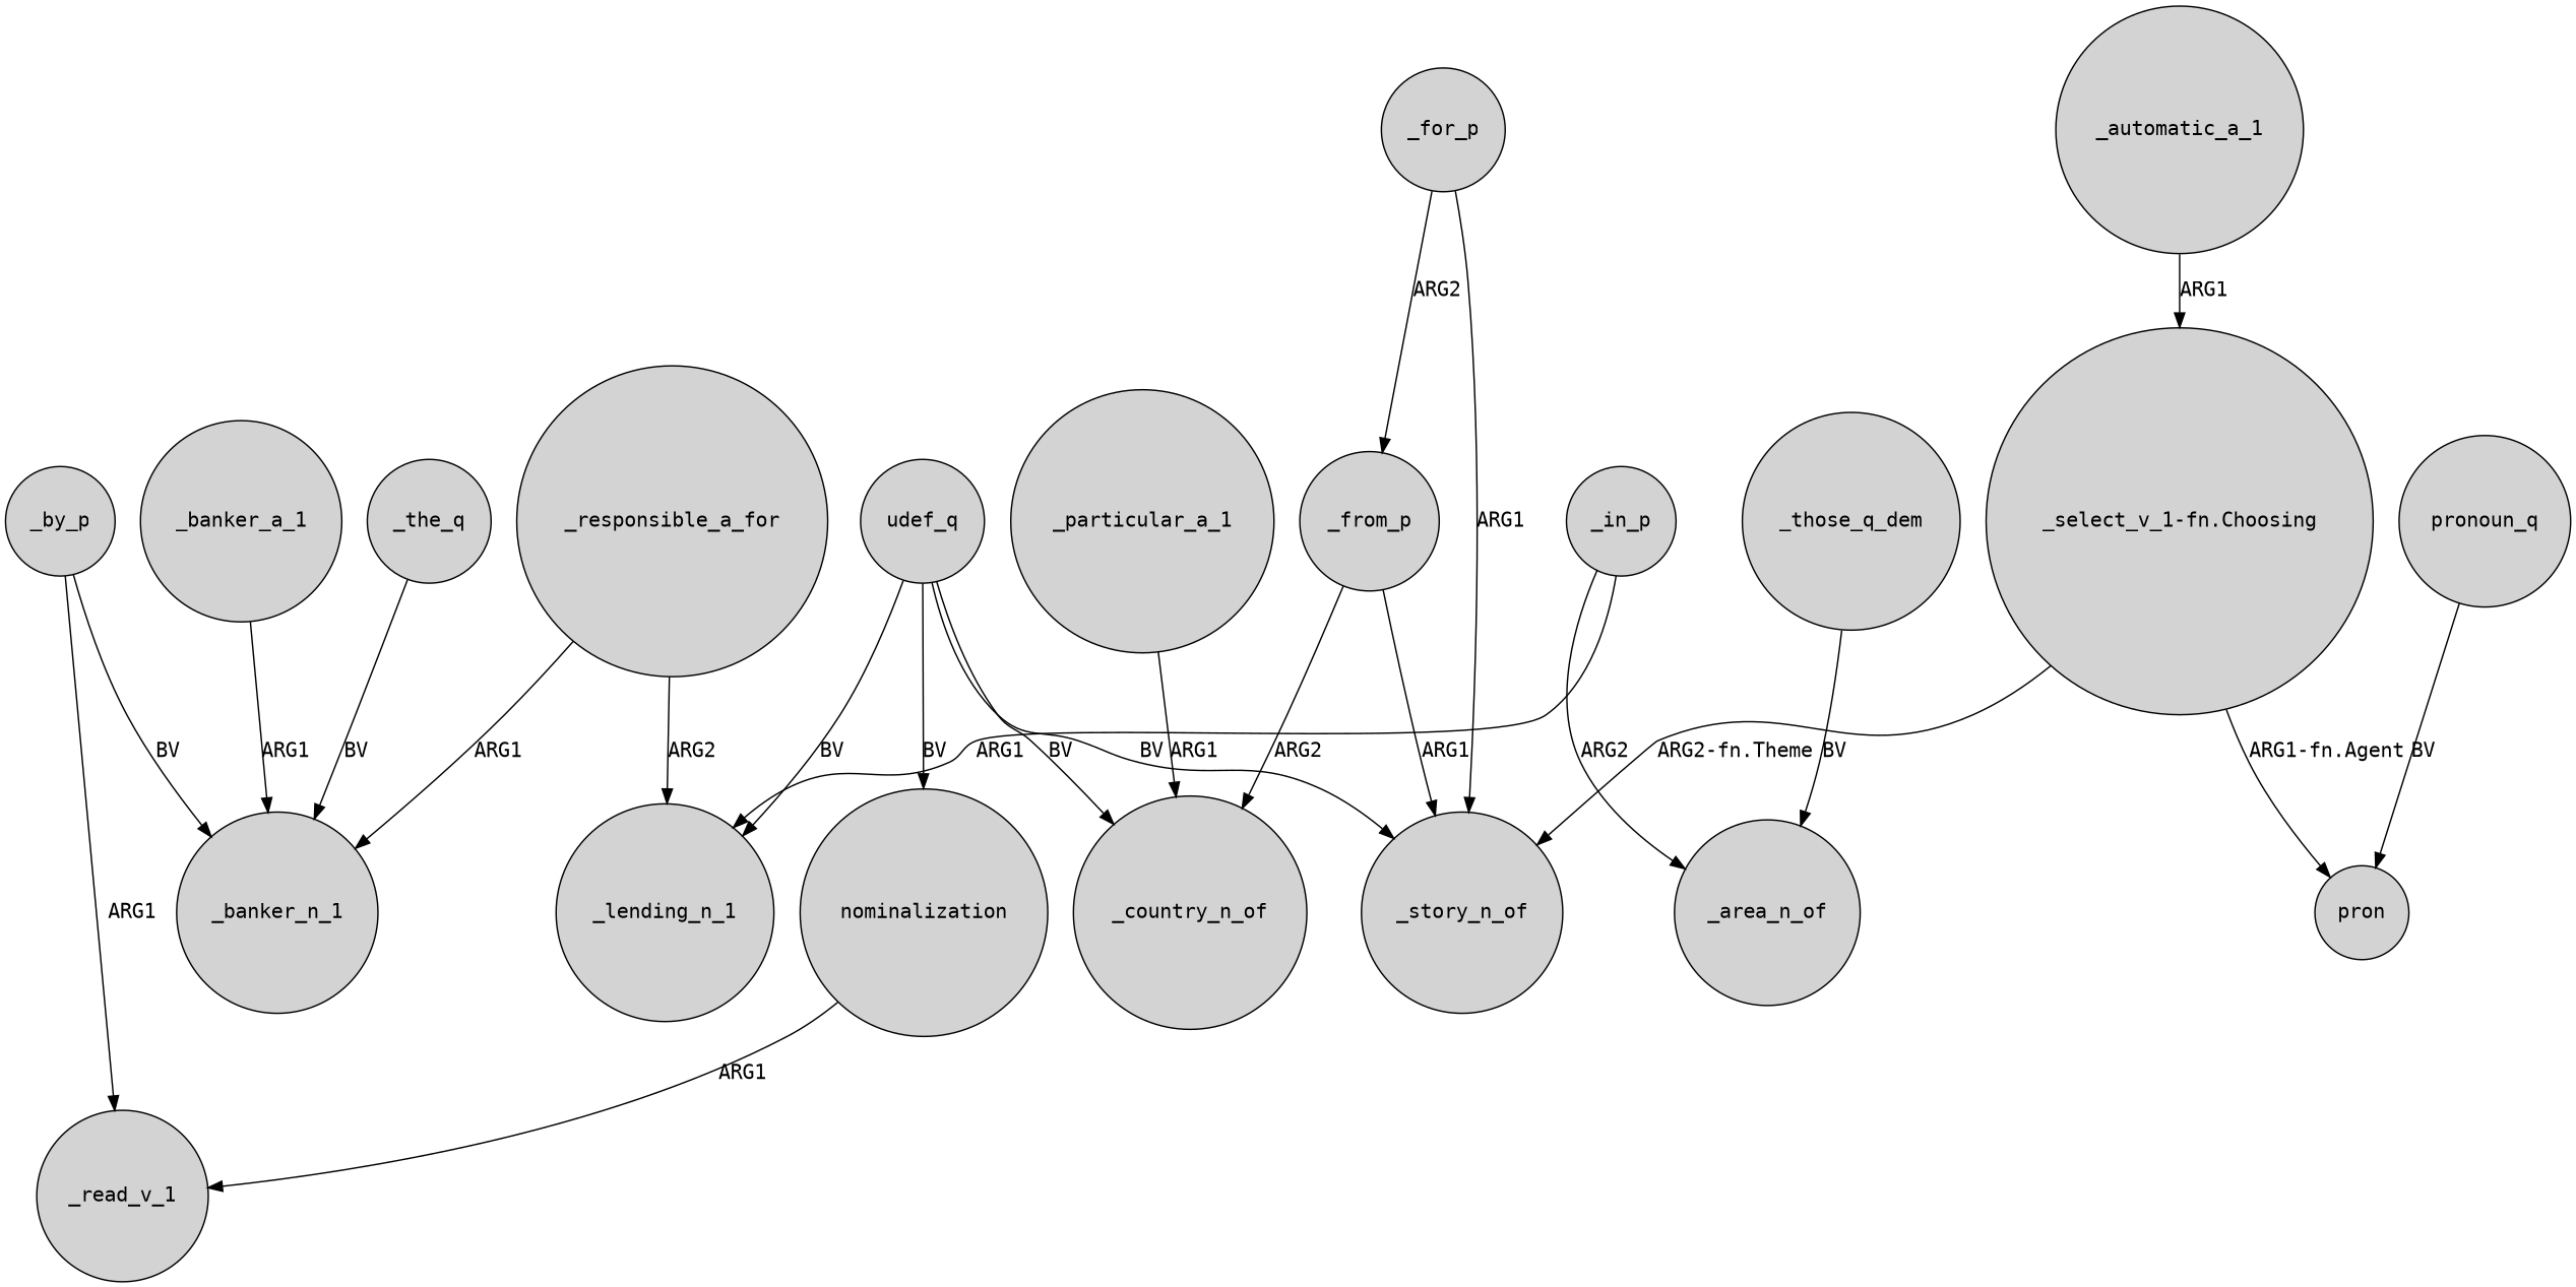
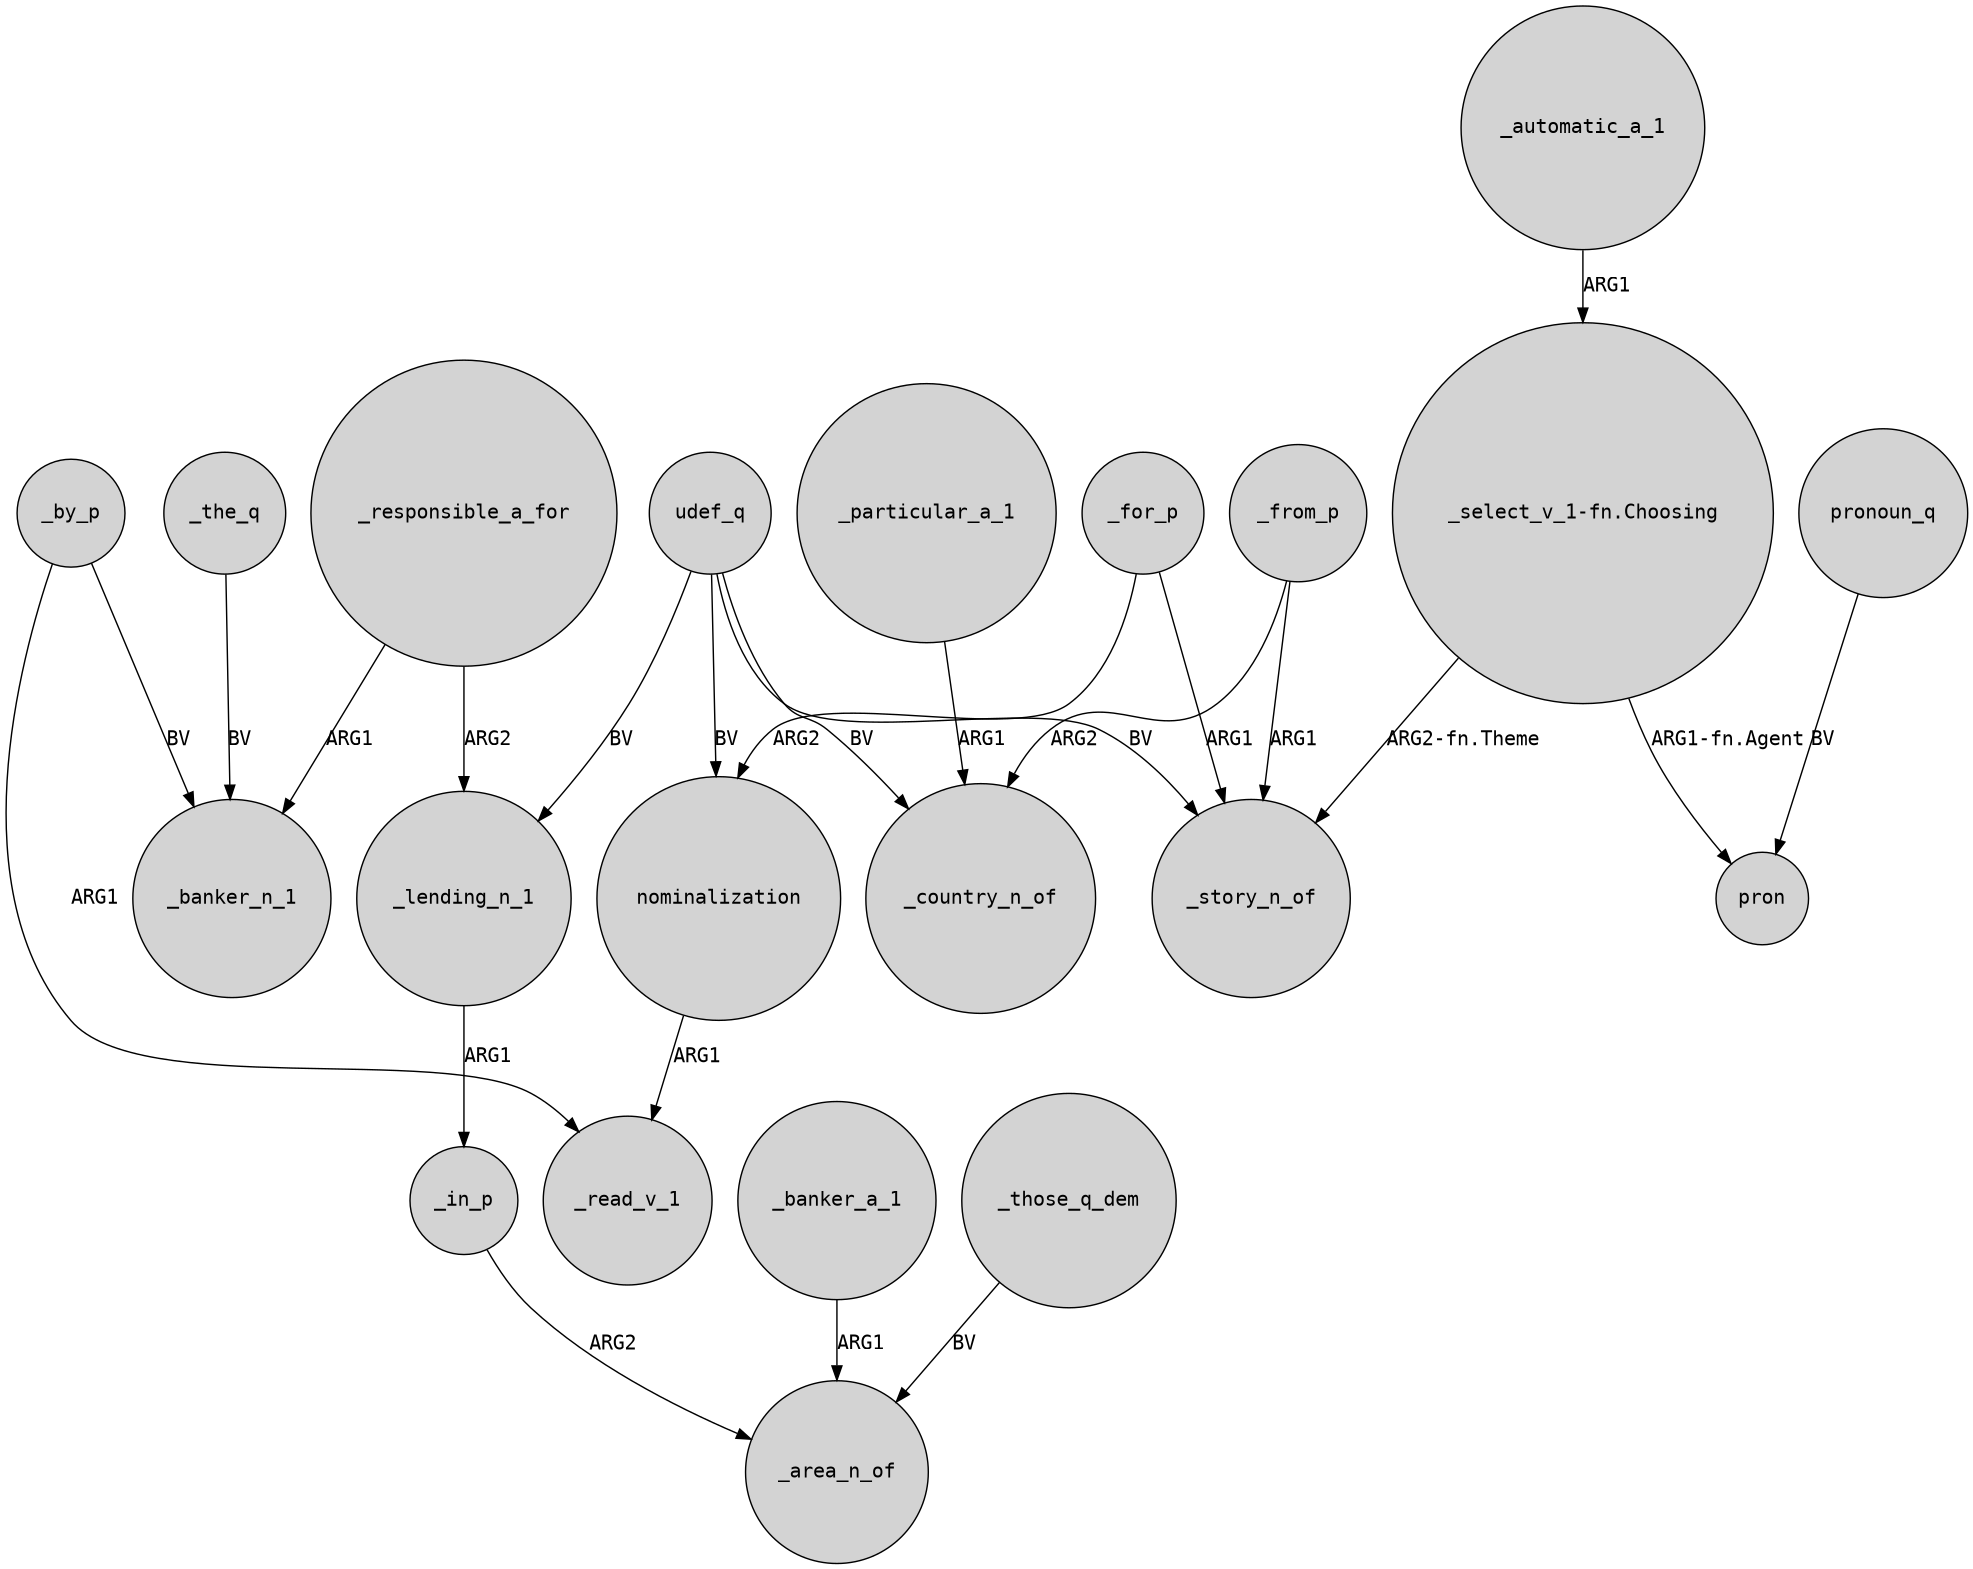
  digraph {
    fontname="DejaVu Sans Mono"
    node [fontname="DejaVu Sans Mono" shape=circle style=filled]
    edge [fontname="DejaVu Sans Mono"]
    nominalization
    _read_v_1
    _responsible_a_for
    _lending_n_1
    _banker_n_1
    udef_q
    _country_n_of
    _story_n_of
    _the_q
    _particular_a_1
    n11 [label=_banker_a_1]
    _by_p
    _automatic_a_1
    "_select_v_1-fn.Choosing"
    pron
    _from_p
    _for_p
    _in_p
    _area_n_of
    pronoun_q
    _those_q_dem
    nominalization -> _read_v_1 [label=ARG1]
    _responsible_a_for -> _lending_n_1 [label=ARG2]
    _responsible_a_for -> _banker_n_1 [label=ARG1]
    udef_q -> nominalization [label=BV]
    udef_q -> _lending_n_1 [label=BV]
    udef_q -> _country_n_of [label=BV]
    udef_q -> _story_n_of [label=BV]
    _the_q -> _banker_n_1 [label=BV]
    _particular_a_1 -> _country_n_of [label=ARG1]
-   n11 -> _banker_n_1 [label=ARG1]
+   n11 -> _area_n_of [label=ARG1]
    _by_p -> _read_v_1 [label=ARG1]
    _by_p -> _banker_n_1 [label=BV]
    _automatic_a_1 -> "_select_v_1-fn.Choosing" [label=ARG1]
    "_select_v_1-fn.Choosing" -> _story_n_of [label="ARG2-fn.Theme"]
    "_select_v_1-fn.Choosing" -> pron [label="ARG1-fn.Agent"]
    _from_p -> _country_n_of [label=ARG2]
    _from_p -> _story_n_of [label=ARG1]
-   _for_p -> _from_p [label=ARG2]
+   _for_p -> nominalization [label=ARG2]
    _for_p -> _story_n_of [label=ARG1]
-   _in_p -> _lending_n_1 [label=ARG1]
+   _lending_n_1 -> _in_p [label=ARG1]
    _in_p -> _area_n_of [label=ARG2]
    pronoun_q -> pron [label=BV]
    _those_q_dem -> _area_n_of [label=BV]
  }
